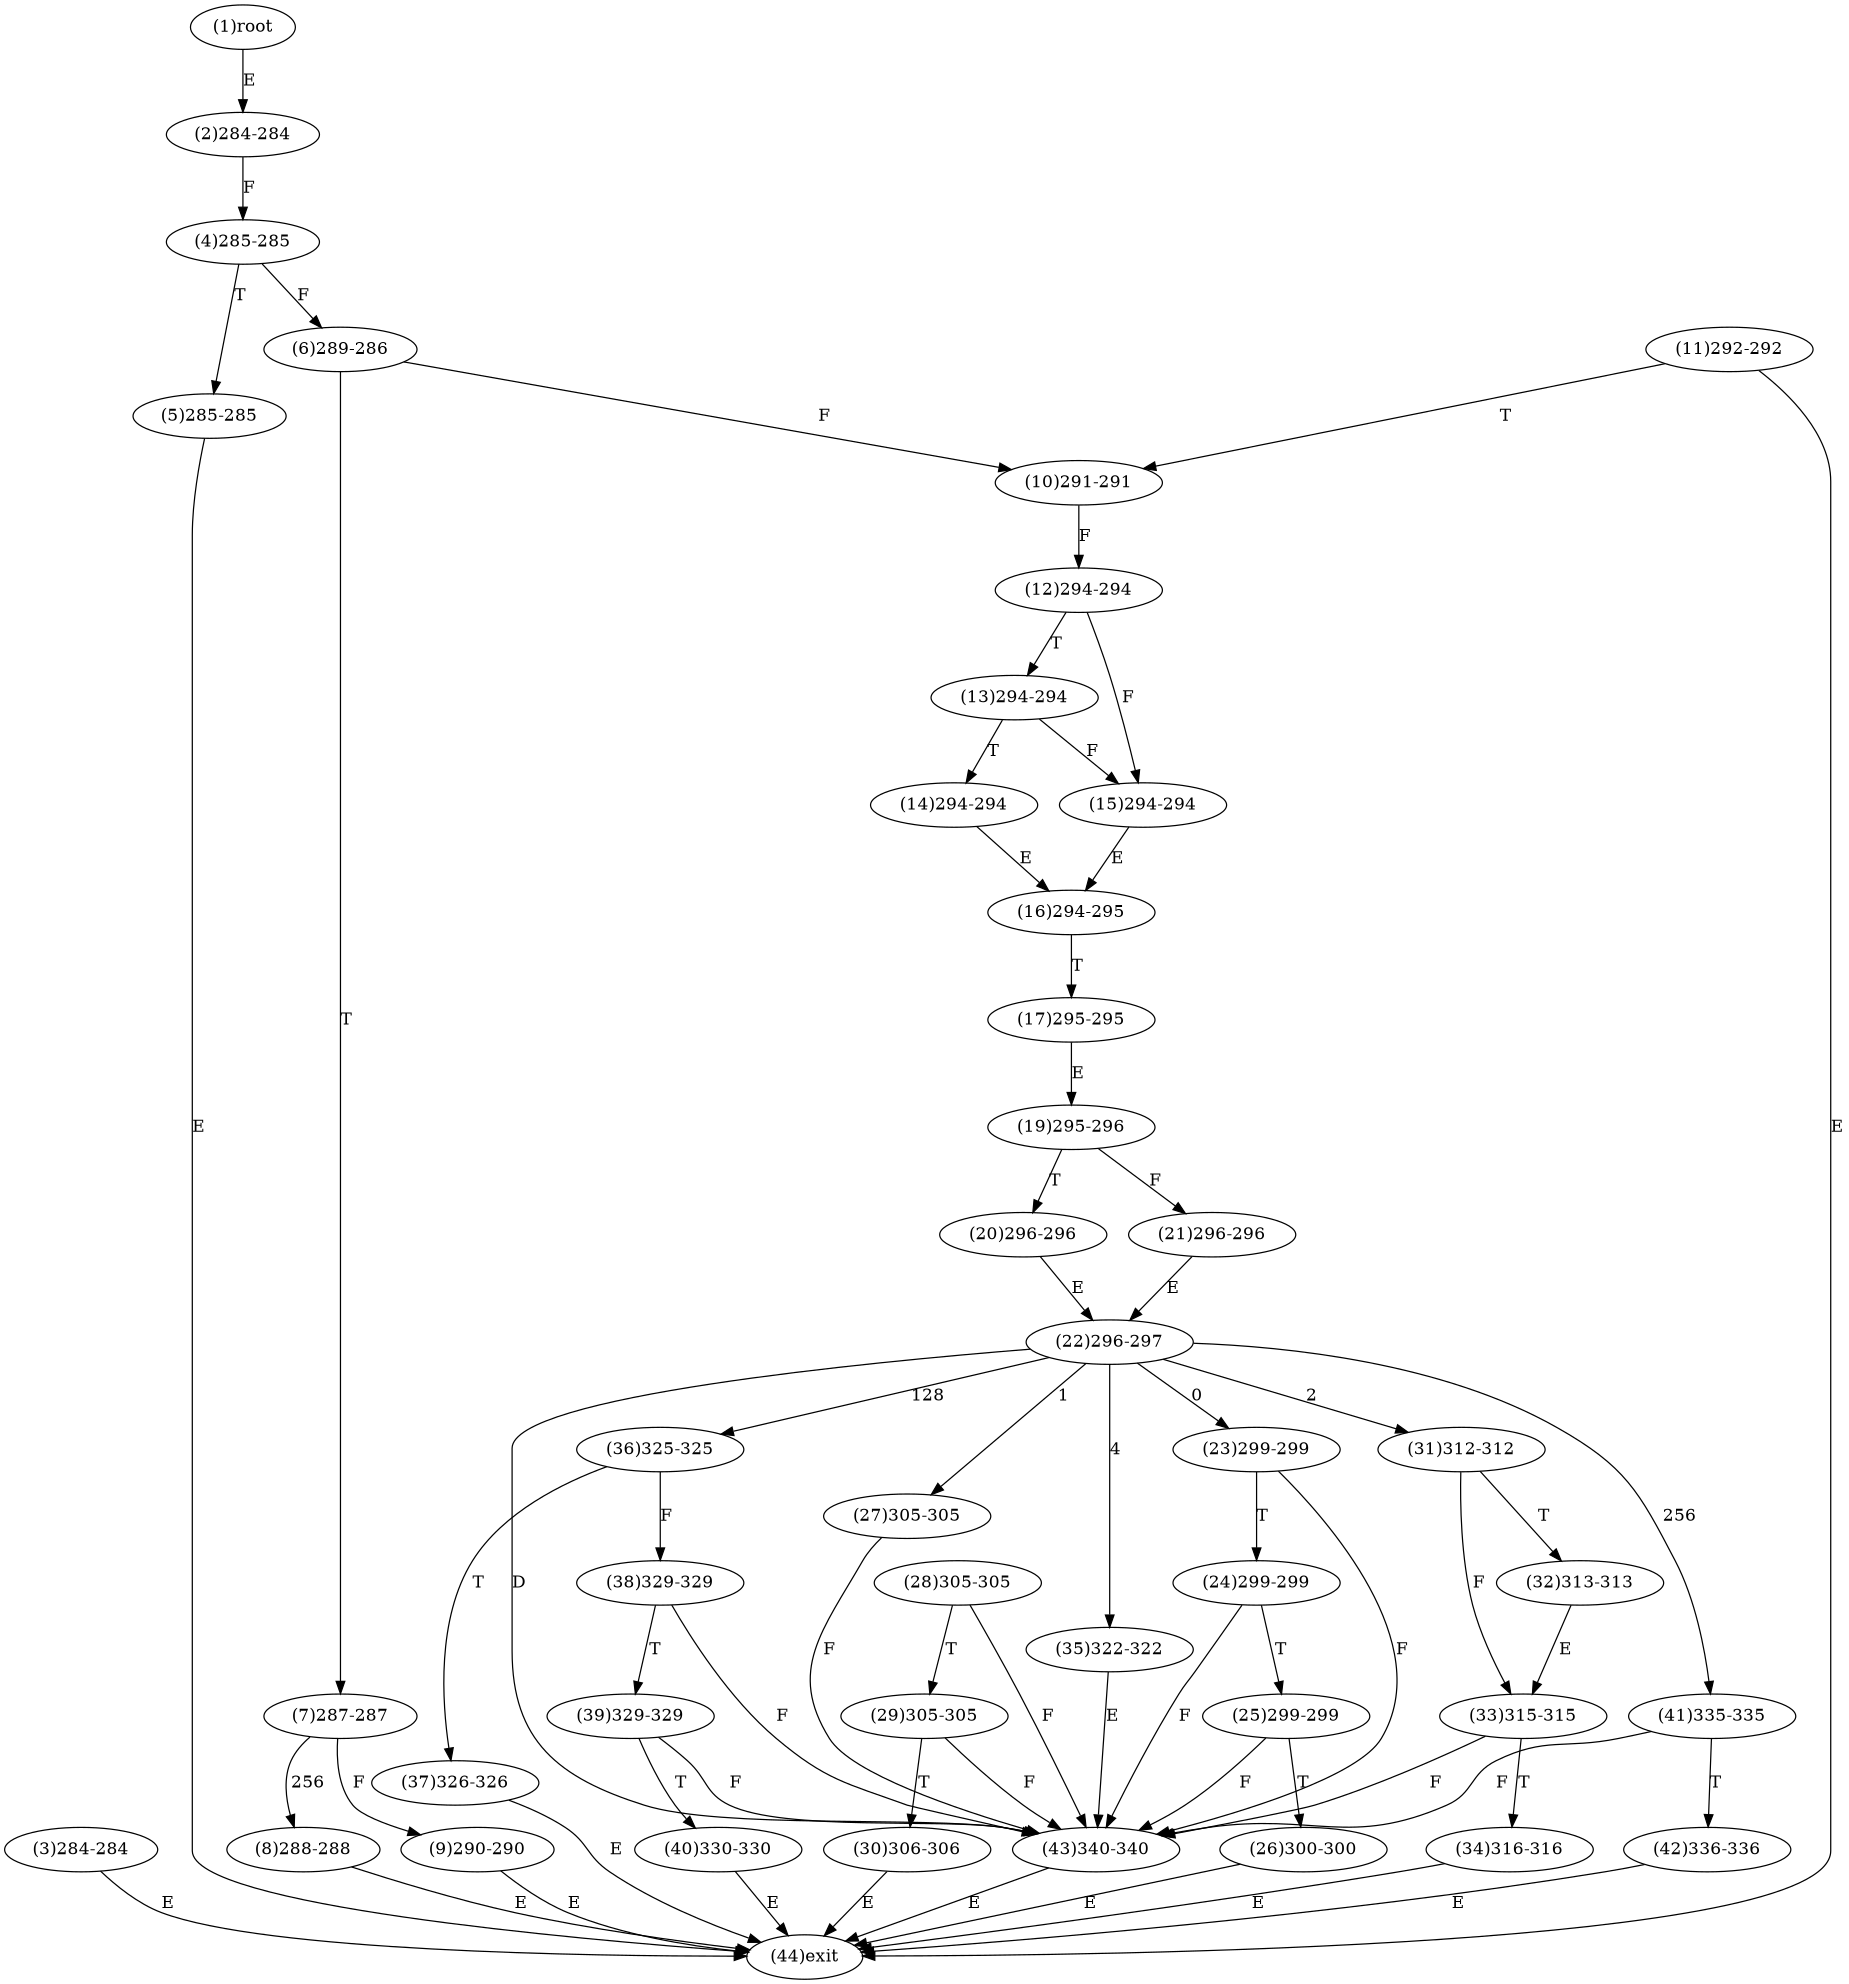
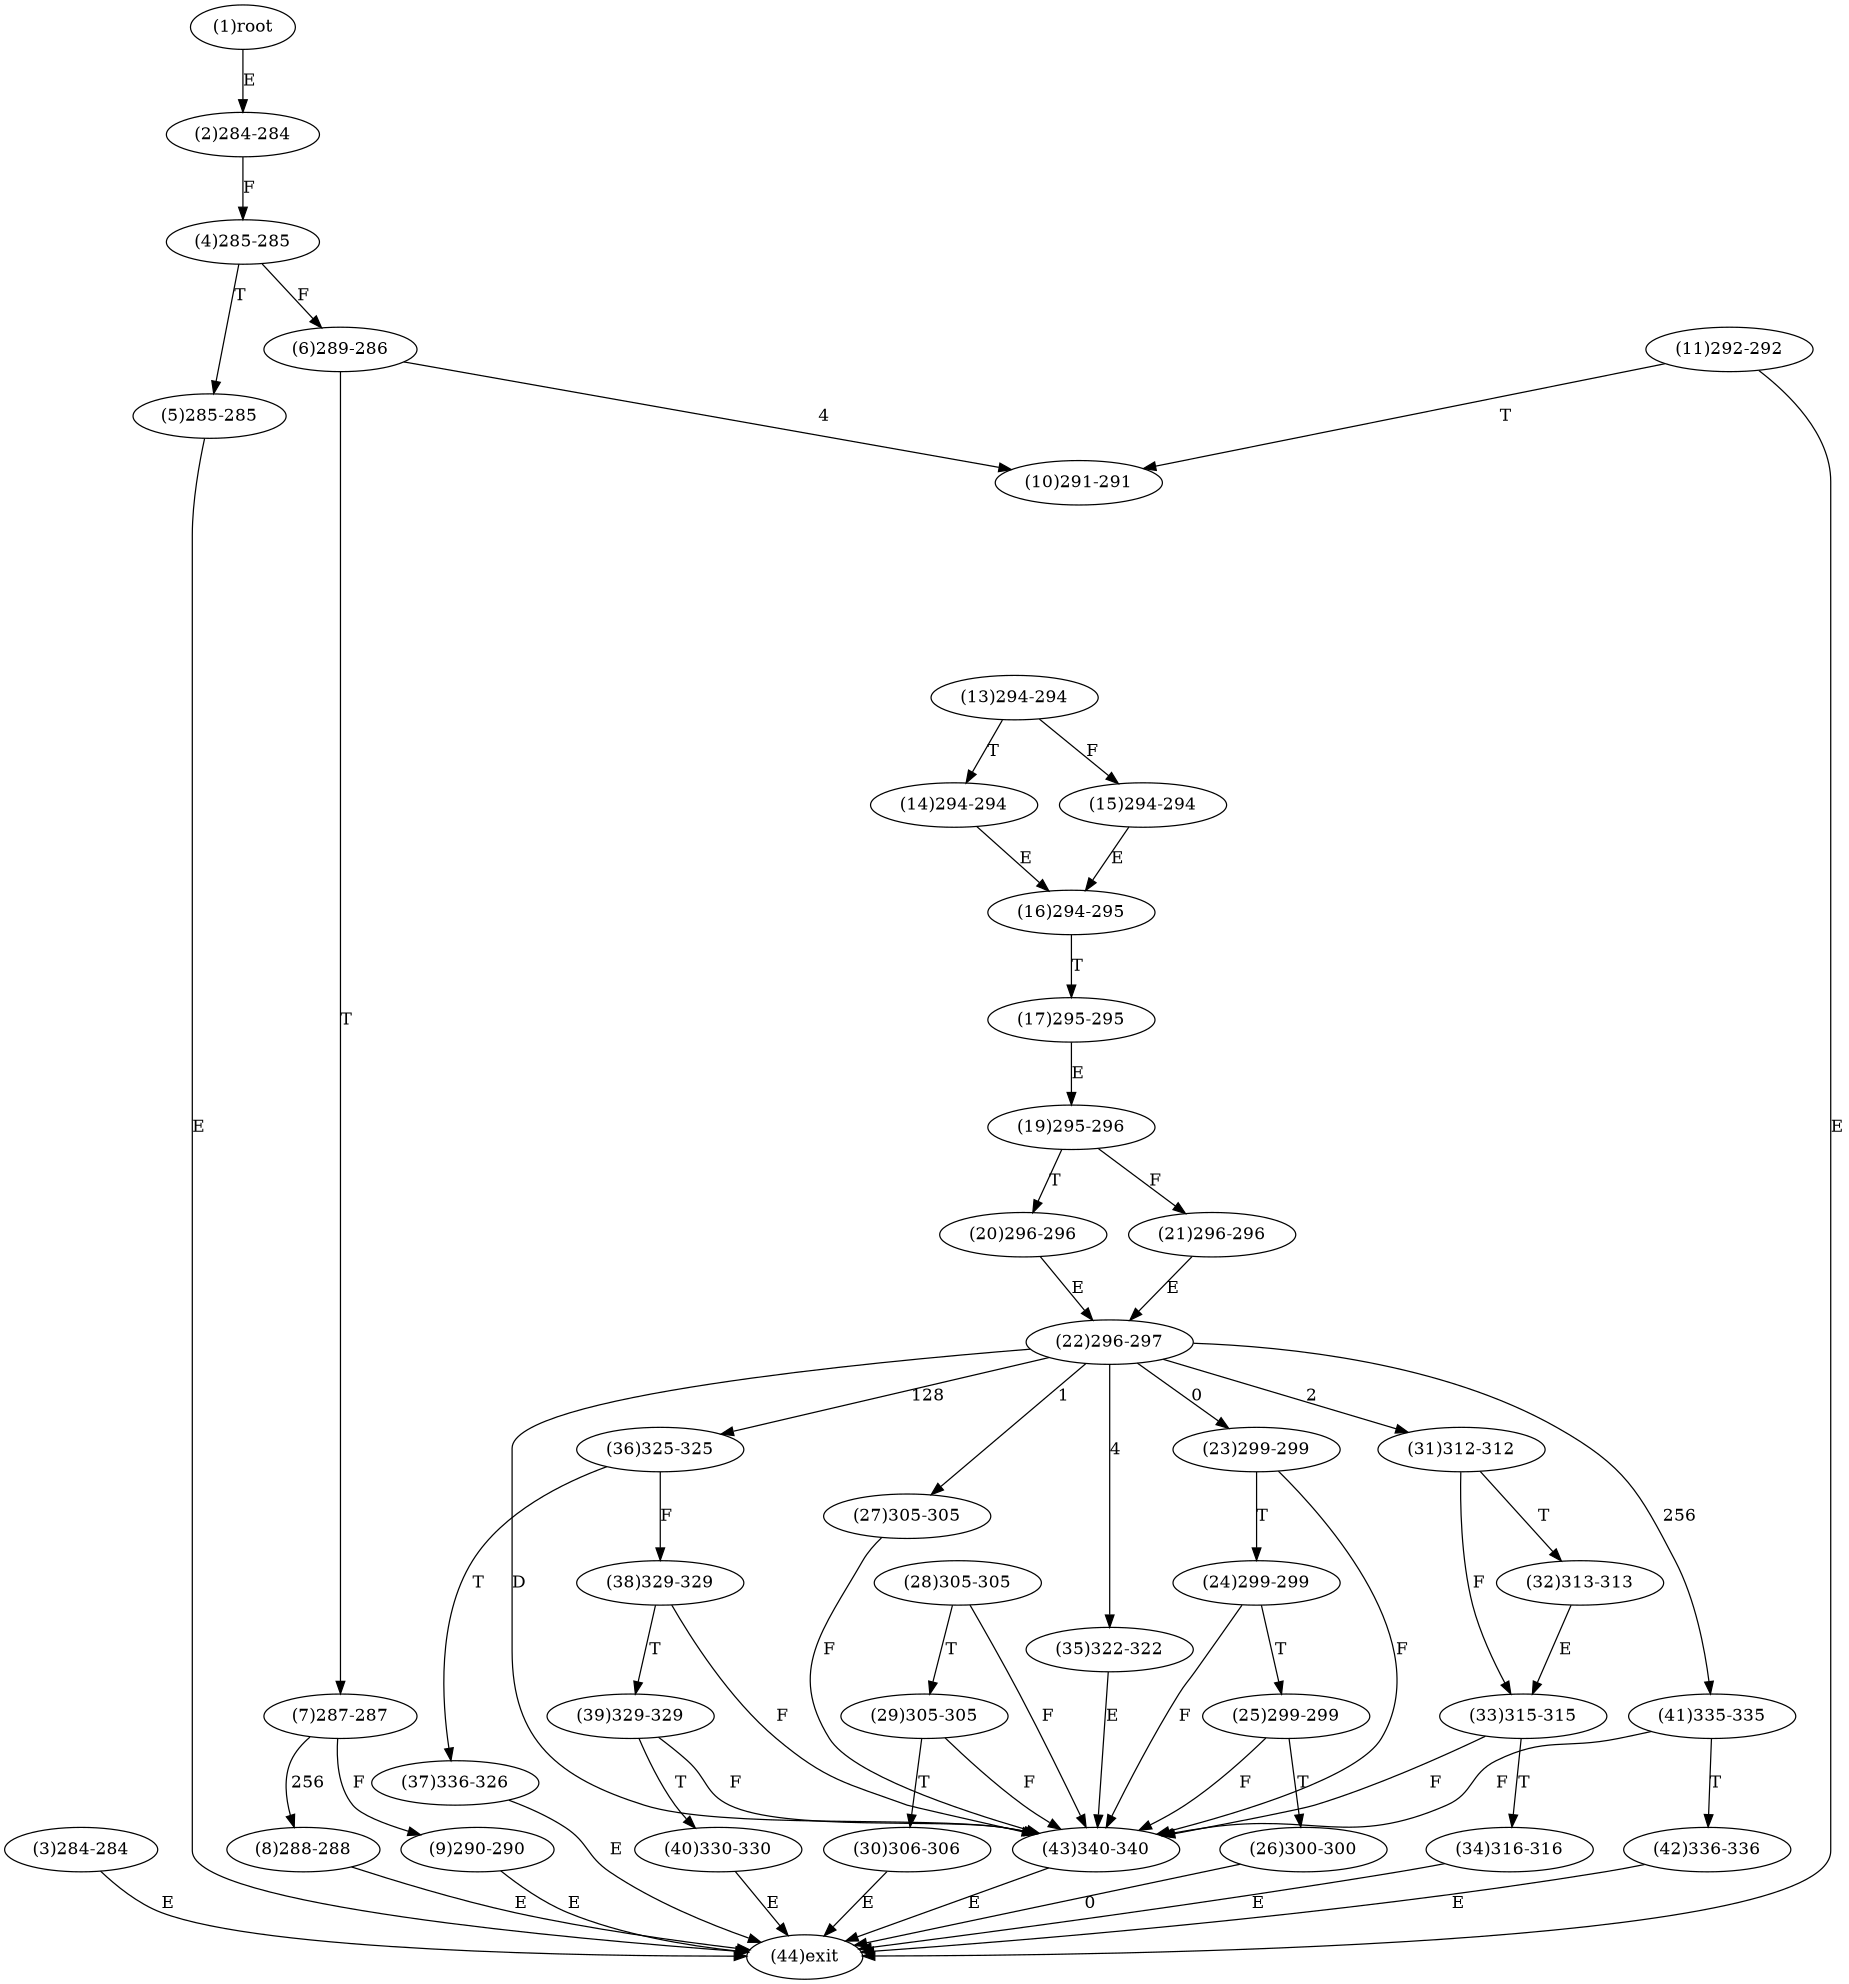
  digraph {
    n1 [label="(1)root"]
    n2 [label="(2)284-284"]
    n3 [label="(4)285-285"]
    n4 [label="(3)284-284"]
    n5 [label="(44)exit"]
    n6 [label="(5)285-285"]
    n7 [label="(6)289-286"]
    n8 [label="(7)287-287"]
    n9 [label="(10)291-291"]
    n10 [label="(8)288-288"]
    n11 [label="(9)290-290"]
-   n12 [label="(12)294-294"]
    n13 [label="(11)292-292"]
    n14 [label="(13)294-294"]
    n15 [label="(15)294-294"]
    n16 [label="(14)294-294"]
    n17 [label="(16)294-295"]
    n18 [label="(17)295-295"]
    n19 [label="(19)295-296"]
    n20 [label="(21)296-296"]
    n21 [label="(20)296-296"]
    n22 [label="(22)296-297"]
    n23 [label="(23)299-299"]
    n24 [label="(43)340-340"]
    n25 [label="(27)305-305"]
    n26 [label="(31)312-312"]
    n27 [label="(35)322-322"]
    n28 [label="(36)325-325"]
    n29 [label="(41)335-335"]
    n30 [label="(24)299-299"]
    n31 [label="(25)299-299"]
    n32 [label="(32)313-313"]
    n33 [label="(33)315-315"]
    n34 [label="(38)329-329"]
-   n35 [label="(37)326-326"]
+   n35 [label="(37)336-326"]
    n36 [label="(42)336-336"]
    n37 [label="(26)300-300"]
    n38 [label="(28)305-305"]
    n39 [label="(29)305-305"]
    n40 [label="(30)306-306"]
    n41 [label="(34)316-316"]
    n42 [label="(39)329-329"]
    n43 [label="(40)330-330"]
    n1 -> n2 [label=E]
    n2 -> n3 [label=F]
    n3 -> n6 [label=T]
    n3 -> n7 [label=F]
    n4 -> n5 [label=E]
    n6 -> n5 [label=E]
    n7 -> n8 [label=T]
-   n7 -> n9 [label=F]
+   n7 -> n9 [label=4]
    n8 -> n10 [label=256]
    n8 -> n11 [label=F]
-   n9 -> n12 [label=F]
    n10 -> n5 [label=E]
    n11 -> n5 [label=E]
-   n12 -> n14 [label=T]
-   n12 -> n15 [label=F]
    n13 -> n5 [label=E]
    n13 -> n9 [label=T]
    n14 -> n15 [label=F]
    n14 -> n16 [label=T]
    n15 -> n17 [label=E]
    n16 -> n17 [label=E]
    n17 -> n18 [label=T]
    n18 -> n19 [label=E]
    n19 -> n20 [label=F]
    n19 -> n21 [label=T]
    n20 -> n22 [label=E]
    n21 -> n22 [label=E]
    n22 -> n23 [label=0]
    n22 -> n24 [label=D]
    n22 -> n25 [label=1]
    n22 -> n26 [label=2]
    n22 -> n27 [label=4]
    n22 -> n28 [label=128]
    n22 -> n29 [label=256]
    n23 -> n24 [label=F]
    n23 -> n30 [label=T]
    n24 -> n5 [label=E]
    n25 -> n24 [label=F]
    n26 -> n32 [label=T]
    n26 -> n33 [label=F]
    n27 -> n24 [label=E]
    n28 -> n34 [label=F]
    n28 -> n35 [label=T]
    n29 -> n24 [label=F]
    n29 -> n36 [label=T]
    n30 -> n24 [label=F]
    n30 -> n31 [label=T]
    n31 -> n24 [label=F]
    n31 -> n37 [label=T]
    n32 -> n33 [label=E]
    n33 -> n24 [label=F]
    n33 -> n41 [label=T]
    n34 -> n24 [label=F]
    n34 -> n42 [label=T]
    n35 -> n5 [label=E]
    n36 -> n5 [label=E]
-   n37 -> n5 [label=E]
+   n37 -> n5 [label=0]
    n38 -> n24 [label=F]
    n38 -> n39 [label=T]
    n39 -> n24 [label=F]
    n39 -> n40 [label=T]
    n40 -> n5 [label=E]
    n41 -> n5 [label=E]
    n42 -> n24 [label=F]
    n42 -> n43 [label=T]
    n43 -> n5 [label=E]
  }
